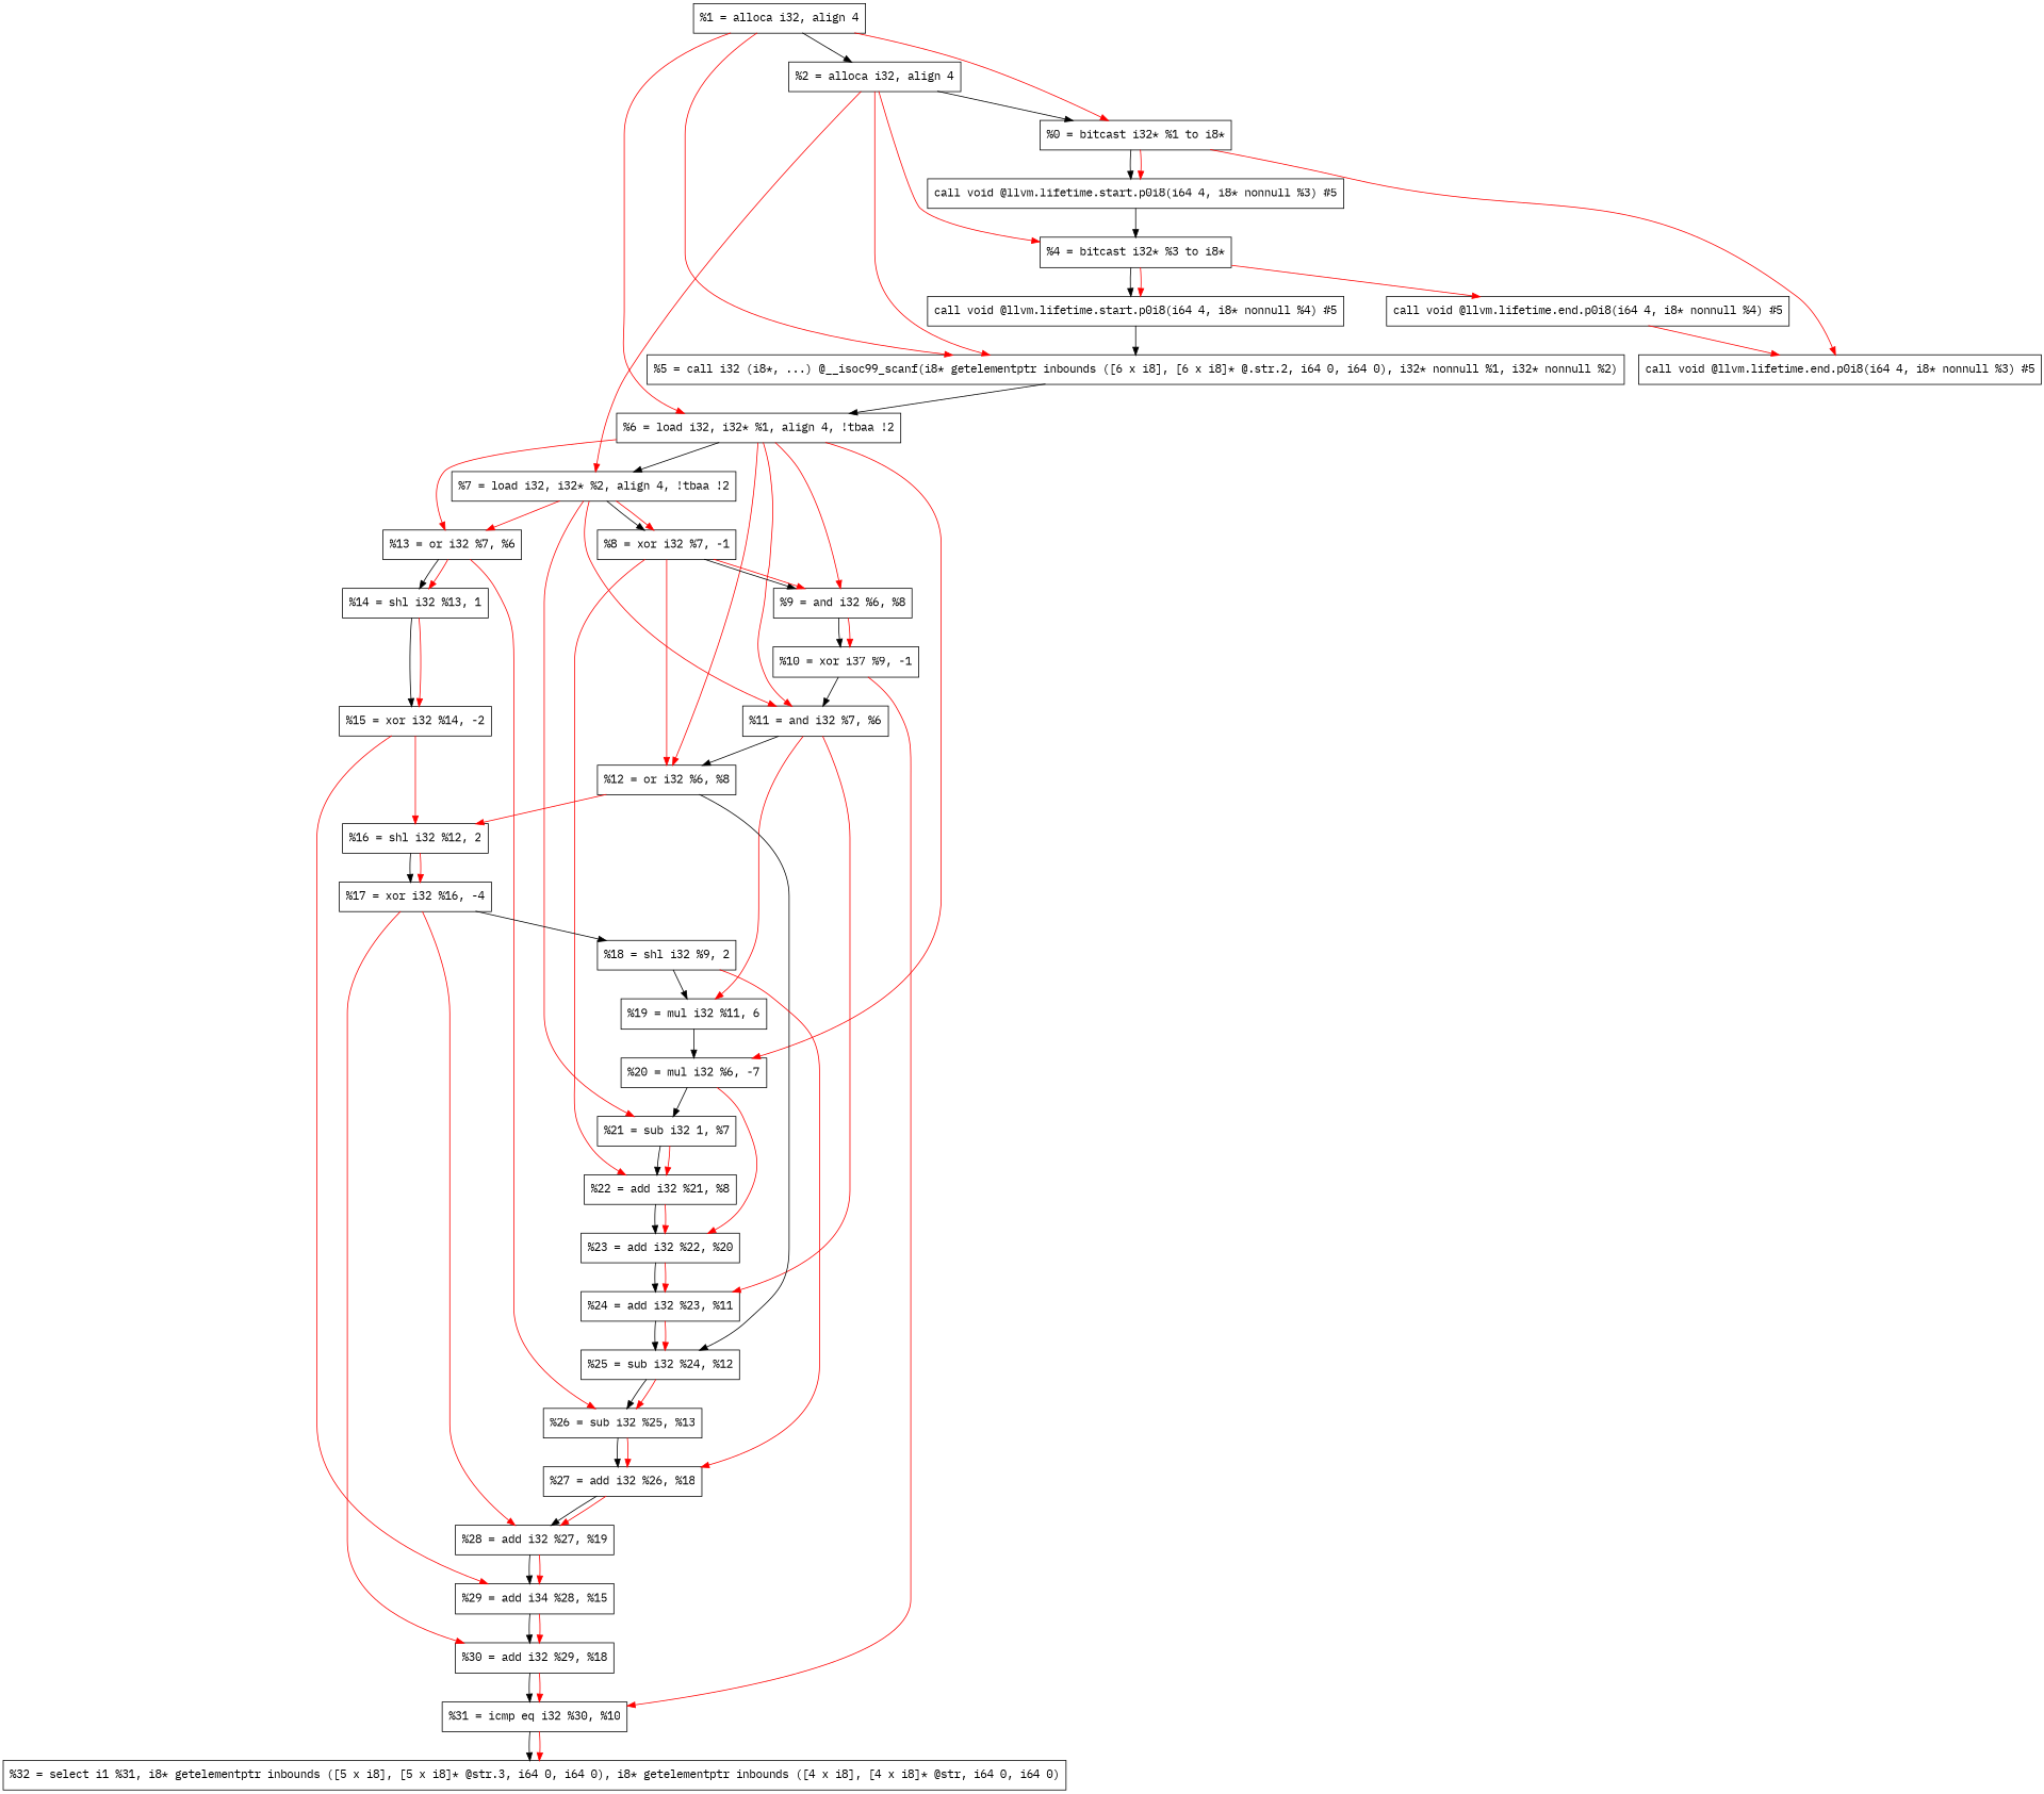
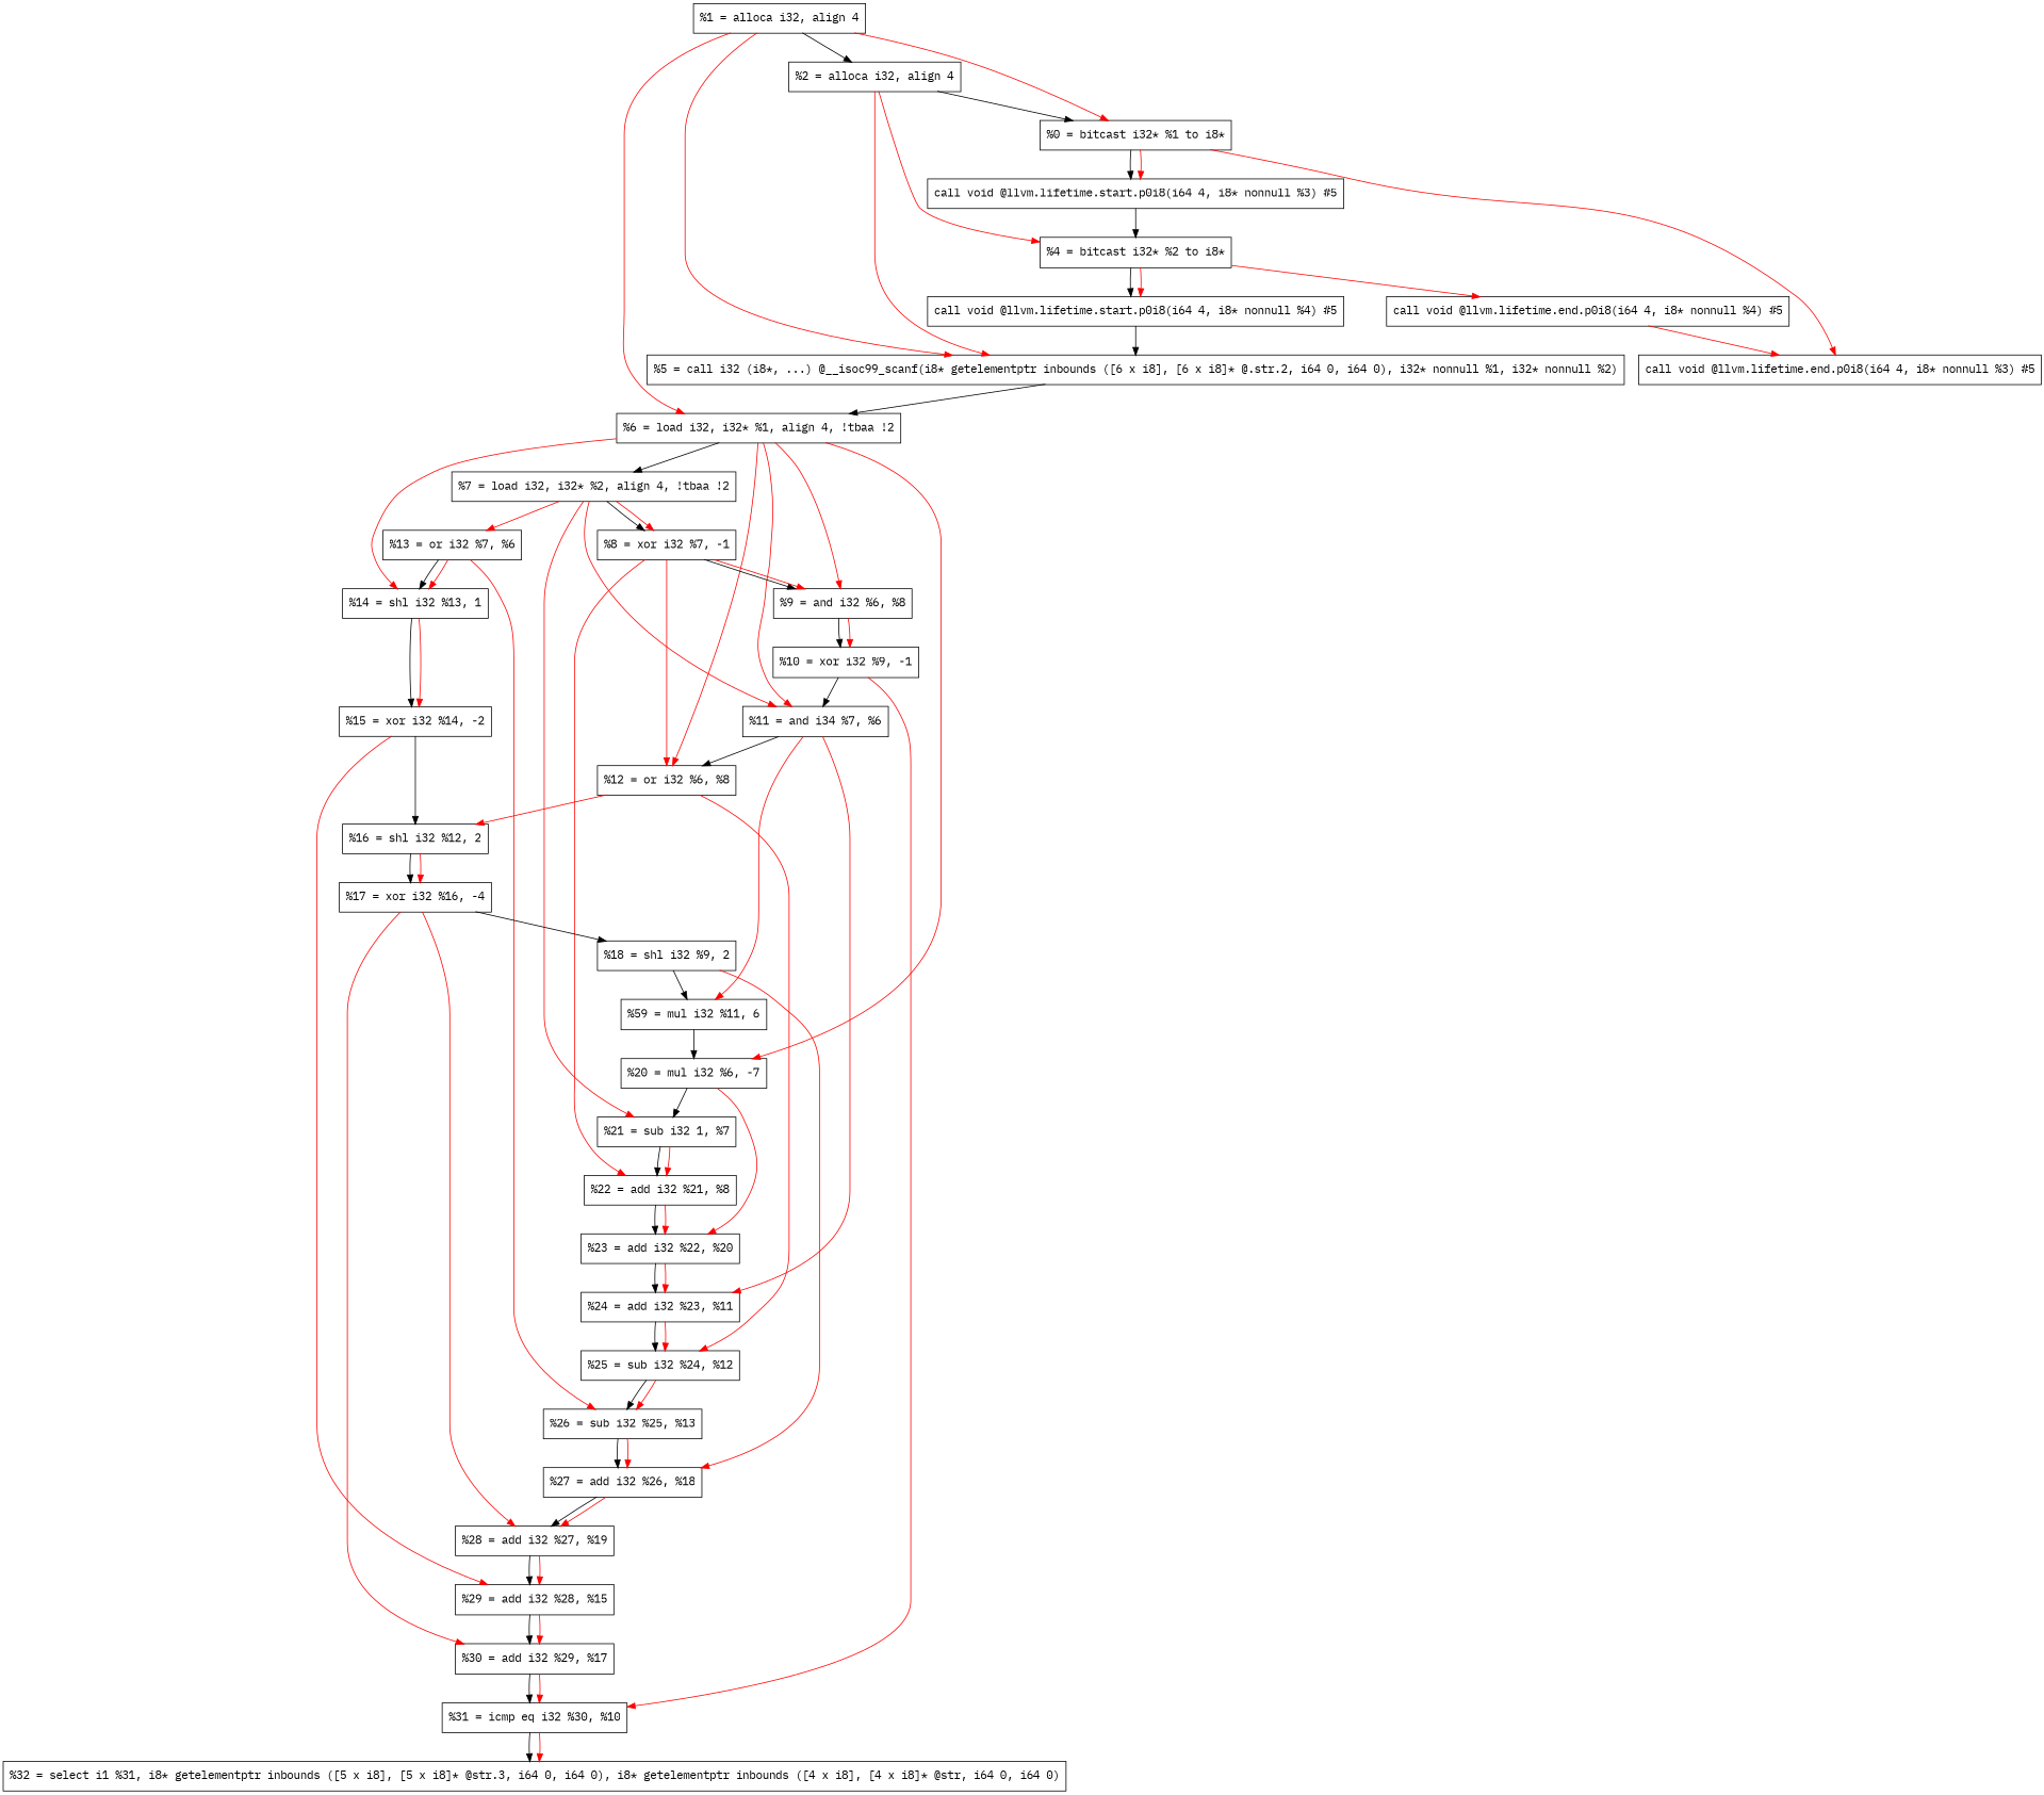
  digraph {
    fontname="IBM Plex Mono"
    node [fontname="IBM Plex Mono" shape=record]
    edge [fontname="IBM Plex Mono" color=red]
    n1 [label="  %1 = alloca i32, align 4"]
    n2 [label="  %2 = alloca i32, align 4"]
    n3 [label="%0 = bitcast i32* %1 to i8*"]
    n4 [label="  %5 = call i32 (i8*, ...) @__isoc99_scanf(i8* getelementptr inbounds ([6 x i8], [6 x i8]* @.str.2, i64 0, i64 0), i32* nonnull %1, i32* nonnull %2)"]
    n5 [label="  %6 = load i32, i32* %1, align 4, !tbaa !2"]
-   n6 [label="%4 = bitcast i32* %3 to i8*"]
+   n6 [label="  %4 = bitcast i32* %2 to i8*"]
    n7 [label="  %7 = load i32, i32* %2, align 4, !tbaa !2"]
    n8 [label="  call void @llvm.lifetime.start.p0i8(i64 4, i8* nonnull %3) #5"]
    n9 [label="  call void @llvm.lifetime.end.p0i8(i64 4, i8* nonnull %3) #5"]
    n10 [label="  %9 = and i32 %6, %8"]
-   n11 [label="  %11 = and i32 %7, %6"]
+   n11 [label="%11 = and i34 %7, %6"]
    n12 [label="  %12 = or i32 %6, %8"]
    n13 [label="  %13 = or i32 %7, %6"]
    n14 [label="%20 = mul i32 %6, -7"]
    n15 [label="  call void @llvm.lifetime.start.p0i8(i64 4, i8* nonnull %4) #5"]
    n16 [label="  call void @llvm.lifetime.end.p0i8(i64 4, i8* nonnull %4) #5"]
    n17 [label="  %8 = xor i32 %7, -1"]
    n18 [label="  %21 = sub i32 1, %7"]
-   n19 [label="%10 = xor i37 %9, -1"]
-   n20 [label="  %19 = mul i32 %11, 6"]
+   n19 [label="  %10 = xor i32 %9, -1"]
+   n20 [label="%59 = mul i32 %11, 6"]
    n21 [label="  %24 = add i32 %23, %11"]
    n22 [label="  %16 = shl i32 %12, 2"]
    n23 [label="  %25 = sub i32 %24, %12"]
    n24 [label="  %14 = shl i32 %13, 1"]
    n25 [label="  %26 = sub i32 %25, %13"]
    n26 [label="  %23 = add i32 %22, %20"]
    n27 [label="  %22 = add i32 %21, %8"]
    n28 [label="  %31 = icmp eq i32 %30, %10"]
    n29 [label="  %18 = shl i32 %9, 2"]
    n30 [label="  %27 = add i32 %26, %18"]
    n31 [label="  %32 = select i1 %31, i8* getelementptr inbounds ([5 x i8], [5 x i8]* @str.3, i64 0, i64 0), i8* getelementptr inbounds ([4 x i8], [4 x i8]* @str, i64 0, i64 0)"]
    n32 [label="  %17 = xor i32 %16, -4"]
    n33 [label="  %15 = xor i32 %14, -2"]
-   n34 [label="%29 = add i34 %28, %15"]
-   n35 [label="%30 = add i32 %29, %18"]
+   n34 [label="  %29 = add i32 %28, %15"]
+   n35 [label="  %30 = add i32 %29, %17"]
    n36 [label="  %28 = add i32 %27, %19"]
    n1 -> n2 [color=""]
    n1 -> n3
    n1 -> n4
    n1 -> n5
    n2 -> n3 [color=""]
    n2 -> n4
    n2 -> n6
-   n2 -> n7
    n3 -> n8 [color=""]
    n3 -> n8
    n3 -> n9
    n4 -> n5 [color=""]
    n5 -> n7 [color=""]
    n5 -> n10
    n5 -> n11
    n5 -> n12
-   n5 -> n13
+   n5 -> n24
    n5 -> n14
    n6 -> n15 [color=""]
    n6 -> n15
    n6 -> n16
    n7 -> n11
    n7 -> n13
    n7 -> n17 [color=""]
    n7 -> n17
    n7 -> n18
    n8 -> n6 [color=""]
    n10 -> n19 [color=""]
    n10 -> n19
    n11 -> n12 [color=""]
    n11 -> n20
    n11 -> n21
    n12 -> n22
-   n12 -> n23 [color=black]
+   n12 -> n23
    n13 -> n24 [color=""]
    n13 -> n24
    n13 -> n25
    n14 -> n18 [color=""]
    n14 -> n26
    n15 -> n4 [color=""]
    n16 -> n9
    n17 -> n10 [color=""]
    n17 -> n10
    n17 -> n12
    n17 -> n27
    n18 -> n27 [color=""]
    n18 -> n27
    n19 -> n11 [color=""]
    n19 -> n28
    n20 -> n14 [color=""]
    n21 -> n23 [color=""]
    n21 -> n23
    n22 -> n32 [color=""]
    n22 -> n32
    n23 -> n25 [color=""]
    n23 -> n25
    n24 -> n33 [color=""]
    n24 -> n33
    n25 -> n30 [color=""]
    n25 -> n30
    n26 -> n21 [color=""]
    n26 -> n21
    n27 -> n26 [color=""]
    n27 -> n26
    n28 -> n31 [color=""]
    n28 -> n31
    n29 -> n20 [color=""]
    n29 -> n30
    n30 -> n36 [color=""]
    n30 -> n36
    n32 -> n29 [color=""]
    n32 -> n35
    n32 -> n36
-   n33 -> n22
+   n33 -> n22 [color=""]
    n33 -> n34
    n34 -> n35 [color=""]
    n34 -> n35
    n35 -> n28 [color=""]
    n35 -> n28
    n36 -> n34 [color=""]
    n36 -> n34
  }
